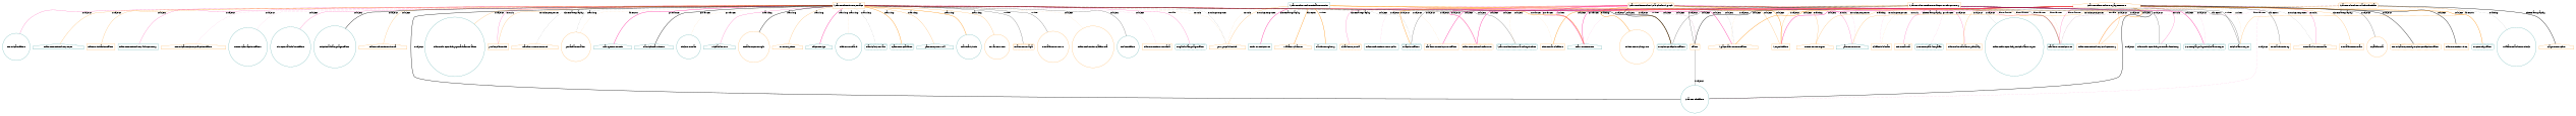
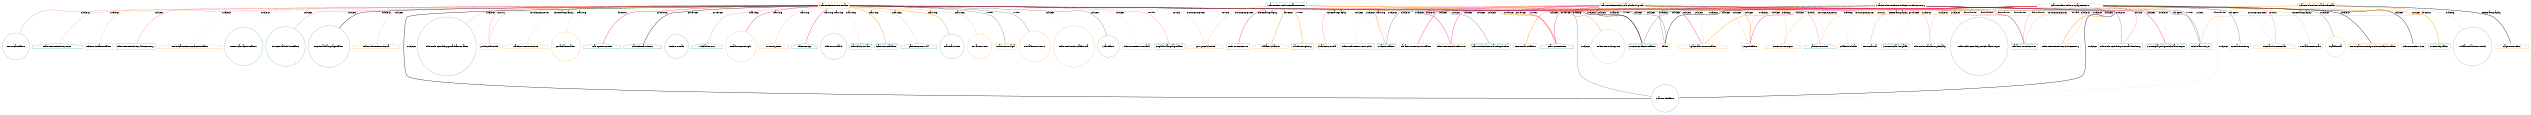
  graph {
    node [color=darkorange shape=box]
    edge [color=darkorange style=solid]
    Star_Trek_First_Contact
    Joel_Goldsmith
    Jerry_Goldsmith [shape=house]
    Matthew_F__Leonetti [shape=house]
    Jonathan_Frakes [shape=circle]
    Paramount_Pictures [color=teal shape=cylinder]
    Marty_Hornstein [color=teal shape=house]
    n8 [color=teal label=Patrick_Lauritson shape=house]
    Rick_Berman [color=teal shape=circle]
    Michael_Dorn [color=teal shape=house]
    Neal_McDonough [shape=circle]
    Brent_Spiner [shape=house]
    Alice_Krige [color=teal shape=house]
    Alfre_Woodard [color=teal shape=circle]
    Patrick_Stewart [color=teal shape=cylinder]
    Gates_McFadden [color=teal shape=cylinder]
    James_Cromwell [color=teal shape=house]
    Marina_Sirtis [color=teal shape=circle]
    LeVar_Burton [shape=circle]
    Brannon_Braga [shape=cylinder]
    Ronald_D__Moore [shape=circle]
    Time_travel_films
    Films_shot_in_California [shape=circle]
-   Robot_films [color=teal shape=circle]
+   Robot_films [color=teal shape=circle label=Star_films]
    Films_set_in_Montana
    English_language_films [color=teal shape=cylinder]
    American_films [color=teal shape=circle]
    s_action_films [color=teal shape=cylinder]
    s_science_fiction_films [color=teal shape=cylinder]
    _films [shape=cylinder]
    Paramount_Pictures_films
    Films_set_in_the_2060s [color=teal shape=house]
    Films_set_in_the_future [shape=cylinder]
    Alien_visitation_films
    Space_adventure_films [shape=house]
    Films_set_in_the_24th_century [color=teal]
    Sequel_films
    American_science_fiction_films [shape=house]
    American_action_films [color=teal shape=circle]
    Directorial_debut_films [color=teal shape=circle]
    Fictional_language_films [color=teal shape=circle]
    Films_shot_in_Arizona [shape=house]
    Star_Trek_films [color=teal shape=circle]
    Star_Trek_time_travel_episodes [color=teal shape=cylinder]
    Films_directed_by_Jonathan_Frakes [color=teal shape=circle]
    Star_Trek_III_The_Search_for_Spock [shape=cylinder]
    Robert_F__Shugrue [shape=circle]
    James_Horner [color=teal shape=house]
    Charles_Correll [shape=cylinder]
    Harve_Bennett [color=teal shape=house]
    Films_shot_anamorphically
    Films_set_in_the_23rd_century
    Films_shot_in_Metrocolor [color=teal]
    Films_directed_by_Leonard_Nimoy [color=teal]
    Star_Trek_IV_The_Voyage_Home [shape=house]
    Leonard_Nimoy
    Peter_E__Berger [shape=house]
    Leonard_Rosenman [shape=house]
    Donald_Peterman
    Nicholas_Meyer [color=teal]
    _California [shape=circle]
    Screenplays_by_Nicholas_Meyer [color=teal shape=cylinder]
    American_comedy_science_fiction_films [shape=cylinder]
    Films_set_in_1986
    s_comedy_films [color=teal shape=cylinder]
    Star_Trek_The_Wrath_of_Khan [shape=cylinder]
    William_Paul_Dornisch [color=teal shape=circle]
    Gayne_Rescher [shape=house]
    Star_Trek_V_The_Final_Frontier [color=teal]
    n70 [color=teal label=Andrew_Pictures]
    William_Shatner [shape=house]
    David_Loughery [color=teal]
    Star_Trek_VI_The_Undiscovered_Country
    Cliff_Eidelman
    Hiro_Narita
    Steven_Charles_Jaffe [color=teal shape=cylinder]
    Films_directed_by_Nicholas_Meyer [color=teal shape=circle]
    Star_Trek_First_Contact -- Joel_Goldsmith [label=musicComposer]
    Star_Trek_First_Contact -- Joel_Goldsmith [color=deeppink label=music]
    Star_Trek_First_Contact -- Jerry_Goldsmith [color=black label=musicComposer style=dotted]
    Star_Trek_First_Contact -- Jerry_Goldsmith [label=music style=dotted]
    Star_Trek_First_Contact -- Matthew_F__Leonetti [color=black label=cinematography style=dotted]
    Star_Trek_First_Contact -- Jonathan_Frakes [label=director style=dotted]
    Star_Trek_First_Contact -- Jonathan_Frakes [color=black label=starring style=dotted]
    Star_Trek_First_Contact -- Paramount_Pictures [color=deeppink label=distributor]
    Star_Trek_First_Contact -- Marty_Hornstein [color=deeppink label=producer style=bold]
    Star_Trek_First_Contact -- n8 [color=black label=producer style=bold]
    Star_Trek_First_Contact -- Rick_Berman [label=producer style=dotted]
    Star_Trek_First_Contact -- Michael_Dorn [color=deeppink label=starring]
-   Star_Trek_First_Contact -- Neal_McDonough [color=black label=starring style=bold]
+   Star_Trek_First_Contact -- Neal_McDonough [color=deeppink label=starring style=bold]
    Star_Trek_First_Contact -- Brent_Spiner [label=starring]
    Star_Trek_First_Contact -- Alice_Krige [color=deeppink label=starring style=bold]
    Star_Trek_First_Contact -- Alfre_Woodard [label=starring style=dotted]
    Star_Trek_First_Contact -- Patrick_Stewart [color=black label=starring style=dotted]
    Star_Trek_First_Contact -- Gates_McFadden [label=starring style=bold]
    Star_Trek_First_Contact -- James_Cromwell [label=starring]
    Star_Trek_First_Contact -- Marina_Sirtis [label=starring style=bold]
    Star_Trek_First_Contact -- LeVar_Burton [label=starring]
    Star_Trek_First_Contact -- Brannon_Braga [color=black label=writer]
    Star_Trek_First_Contact -- Ronald_D__Moore [color=black label=writer]
    Star_Trek_First_Contact -- Time_travel_films [label=subject style=dotted]
    Star_Trek_First_Contact -- Films_shot_in_California [label=subject style=dotted]
    Star_Trek_First_Contact -- Robot_films [color=black label=subject]
    Star_Trek_First_Contact -- Films_set_in_Montana [color=deeppink label=subject style=dotted]
    Star_Trek_First_Contact -- English_language_films [color=deeppink label=studio]
    Star_Trek_First_Contact -- American_films [color=deeppink label=subject]
    Star_Trek_First_Contact -- s_action_films [color=black label=subject style=dotted]
    Star_Trek_First_Contact -- s_science_fiction_films [color=black label=subject style=bold]
-   Star_Trek_First_Contact -- _films [color=black label=subject style=dotted]
+   Star_Trek_First_Contact -- _films [color=black label=subject]
    Star_Trek_First_Contact -- Paramount_Pictures_films [label=subject style=dotted]
    Star_Trek_First_Contact -- Films_set_in_the_2060s [label=subject]
    Star_Trek_First_Contact -- Films_set_in_the_future [label=subject style=dotted]
    Star_Trek_First_Contact -- Alien_visitation_films [label=subject]
    Star_Trek_First_Contact -- Space_adventure_films [color=deeppink label=subject style=bold]
    Star_Trek_First_Contact -- Films_set_in_the_24th_century [color=deeppink label=subject]
    Star_Trek_First_Contact -- Sequel_films [label=subject]
    Star_Trek_First_Contact -- American_science_fiction_films [color=deeppink label=subject style=dotted]
    Star_Trek_First_Contact -- American_action_films [color=deeppink label=subject style=dotted]
    Star_Trek_First_Contact -- Directorial_debut_films [color=deeppink label=subject]
    Star_Trek_First_Contact -- Fictional_language_films [color=black label=subject style=bold]
    Star_Trek_First_Contact -- Films_shot_in_Arizona [label=subject]
    Star_Trek_First_Contact -- Star_Trek_films [color=black label=subject style=bold]
    Star_Trek_First_Contact -- Star_Trek_time_travel_episodes [color=black label=subject]
    Star_Trek_First_Contact -- Films_directed_by_Jonathan_Frakes [label=subject]
    Star_Trek_III_The_Search_for_Spock -- Paramount_Pictures [color=black label=distributor]
-   Star_Trek_III_The_Search_for_Spock -- s_action_films [label=subject style=bold]
+   Star_Trek_III_The_Search_for_Spock -- s_action_films [label=starring style=bold]
    Star_Trek_III_The_Search_for_Spock -- s_science_fiction_films [color=black label=subject style=bold]
    Star_Trek_III_The_Search_for_Spock -- _films [color=deeppink label=subject style=dotted]
    Star_Trek_III_The_Search_for_Spock -- Films_set_in_the_future [color=deeppink label=subject style=bold]
    Star_Trek_III_The_Search_for_Spock -- Space_adventure_films [color=black label=subject style=dotted]
    Star_Trek_III_The_Search_for_Spock -- Sequel_films [label=subject style=bold]
-   _films -- Star_Trek_films [color=black label=subject]
+   Star_Trek_III_The_Search_for_Spock -- Star_Trek_films [color=black label=subject]
    Star_Trek_III_The_Search_for_Spock -- Robert_F__Shugrue [label=editing style=bold]
    Star_Trek_III_The_Search_for_Spock -- James_Horner [color=deeppink label=musicComposer style=dotted]
    Star_Trek_III_The_Search_for_Spock -- James_Horner [color=deeppink label=music]
    Star_Trek_III_The_Search_for_Spock -- Charles_Correll [color=deeppink label=cinematography]
    Star_Trek_III_The_Search_for_Spock -- Harve_Bennett [color=deeppink label=producer]
    Star_Trek_III_The_Search_for_Spock -- Harve_Bennett [color=deeppink label=writer style=bold]
    Star_Trek_III_The_Search_for_Spock -- Films_shot_anamorphically [color=deeppink label=subject]
    Star_Trek_III_The_Search_for_Spock -- Films_set_in_the_23rd_century [label=subject]
    Star_Trek_III_The_Search_for_Spock -- Films_shot_in_Metrocolor [color=deeppink label=subject style=dotted]
    Star_Trek_III_The_Search_for_Spock -- Films_directed_by_Leonard_Nimoy [color=black label=subject]
    Star_Trek_IV_The_Voyage_Home -- Paramount_Pictures [color=deeppink label=distributor]
    Star_Trek_IV_The_Voyage_Home -- Time_travel_films [label=subject style=bold]
    Star_Trek_IV_The_Voyage_Home -- s_science_fiction_films [color=black label=subject]
    Star_Trek_IV_The_Voyage_Home -- _films [color=black label=subject style=bold]
    Star_Trek_IV_The_Voyage_Home -- Paramount_Pictures_films [color=deeppink label=subject style=bold]
    Star_Trek_IV_The_Voyage_Home -- Films_set_in_the_future [color=deeppink label=subject style=bold]
    Star_Trek_IV_The_Voyage_Home -- Space_adventure_films [label=subject style=bold]
    Star_Trek_IV_The_Voyage_Home -- Sequel_films [color=deeppink label=subject style=bold]
    Star_Trek_IV_The_Voyage_Home -- Star_Trek_films [color=deeppink label=subject style=dotted]
    Star_Trek_IV_The_Voyage_Home -- Star_Trek_time_travel_episodes [label=subject style=dotted]
    Star_Trek_IV_The_Voyage_Home -- Harve_Bennett [color=deeppink label=producer style=bold]
    Star_Trek_IV_The_Voyage_Home -- Harve_Bennett [color=deeppink label=writer style=dotted]
    Star_Trek_IV_The_Voyage_Home -- Films_shot_anamorphically [label=subject]
    Star_Trek_IV_The_Voyage_Home -- Films_set_in_the_23rd_century [label=subject style=bold]
    Star_Trek_IV_The_Voyage_Home -- Films_directed_by_Leonard_Nimoy [color=deeppink label=music]
    Star_Trek_IV_The_Voyage_Home -- Leonard_Nimoy [color=black label=director]
    Star_Trek_IV_The_Voyage_Home -- Peter_E__Berger [label=editing]
    Star_Trek_IV_The_Voyage_Home -- Leonard_Rosenman [color=black label=musicComposer style=dotted]
    Star_Trek_IV_The_Voyage_Home -- Leonard_Rosenman [color=deeppink label=music]
    Star_Trek_IV_The_Voyage_Home -- Donald_Peterman [label=cinematography]
    Star_Trek_IV_The_Voyage_Home -- Nicholas_Meyer [label=writer style=dotted]
    Star_Trek_IV_The_Voyage_Home -- _California [color=black label=subject]
    Star_Trek_IV_The_Voyage_Home -- Screenplays_by_Nicholas_Meyer [color=deeppink label=subject style=dotted]
    Star_Trek_IV_The_Voyage_Home -- American_comedy_science_fiction_films [color=black label=subject style=bold]
    Star_Trek_IV_The_Voyage_Home -- Films_set_in_1986 [color=black label=subject style=bold]
    Star_Trek_IV_The_Voyage_Home -- s_comedy_films [label=subject style=bold]
    Star_Trek_The_Wrath_of_Khan -- Paramount_Pictures [color=deeppink label=distributor style=dotted]
    Star_Trek_The_Wrath_of_Khan -- Paramount_Pictures [color=black label=studio style=dotted]
    Star_Trek_The_Wrath_of_Khan -- James_Horner [label=musicComposer]
    Star_Trek_The_Wrath_of_Khan -- Nicholas_Meyer [label=director]
    Star_Trek_The_Wrath_of_Khan -- William_Paul_Dornisch [color=black label=editing style=dotted]
    Star_Trek_The_Wrath_of_Khan -- Gayne_Rescher [color=black label=cinematography style=bold]
    Star_Trek_V_The_Final_Frontier -- Jerry_Goldsmith [label=musicComposer]
    Star_Trek_V_The_Final_Frontier -- Jerry_Goldsmith [label=music style=dotted]
    Star_Trek_V_The_Final_Frontier -- Paramount_Pictures [label=distributor]
    Star_Trek_V_The_Final_Frontier -- Harve_Bennett [label=producer style=bold]
    Star_Trek_V_The_Final_Frontier -- Peter_E__Berger [label=editing]
    Star_Trek_V_The_Final_Frontier -- n70 [color=deeppink label=cinematography style=bold]
    Star_Trek_V_The_Final_Frontier -- William_Shatner [label=director style=bold]
    Star_Trek_V_The_Final_Frontier -- David_Loughery [label=writer style=bold]
    Star_Trek_VI_The_Undiscovered_Country -- Paramount_Pictures [label=distributor style=dotted]
    Star_Trek_VI_The_Undiscovered_Country -- s_action_films [color=black label=subject]
    Star_Trek_VI_The_Undiscovered_Country -- s_science_fiction_films [label=subject]
    Star_Trek_VI_The_Undiscovered_Country -- _films [color=black label=subject]
    Star_Trek_VI_The_Undiscovered_Country -- Space_adventure_films [label=subject style=dotted]
    Star_Trek_VI_The_Undiscovered_Country -- Sequel_films [label=subject]
    Star_Trek_VI_The_Undiscovered_Country -- Star_Trek_films [color=black label=subject style=bold]
    Star_Trek_VI_The_Undiscovered_Country -- Films_set_in_the_23rd_century [color=deeppink label=subject style=dotted]
    Star_Trek_VI_The_Undiscovered_Country -- Nicholas_Meyer [color=black label=director]
    Star_Trek_VI_The_Undiscovered_Country -- Nicholas_Meyer [color=black label=writer]
    Star_Trek_VI_The_Undiscovered_Country -- Screenplays_by_Nicholas_Meyer [color=deeppink label=subject style=bold]
    Star_Trek_VI_The_Undiscovered_Country -- Cliff_Eidelman [color=deeppink label=musicComposer style=dotted]
    Star_Trek_VI_The_Undiscovered_Country -- Cliff_Eidelman [label=music style=dotted]
    Star_Trek_VI_The_Undiscovered_Country -- Hiro_Narita [color=deeppink label=cinematography]
    Star_Trek_VI_The_Undiscovered_Country -- Steven_Charles_Jaffe [color=deeppink label=producer style=dotted]
    Star_Trek_VI_The_Undiscovered_Country -- Films_directed_by_Nicholas_Meyer [color=black label=subject style=dotted]
  }
